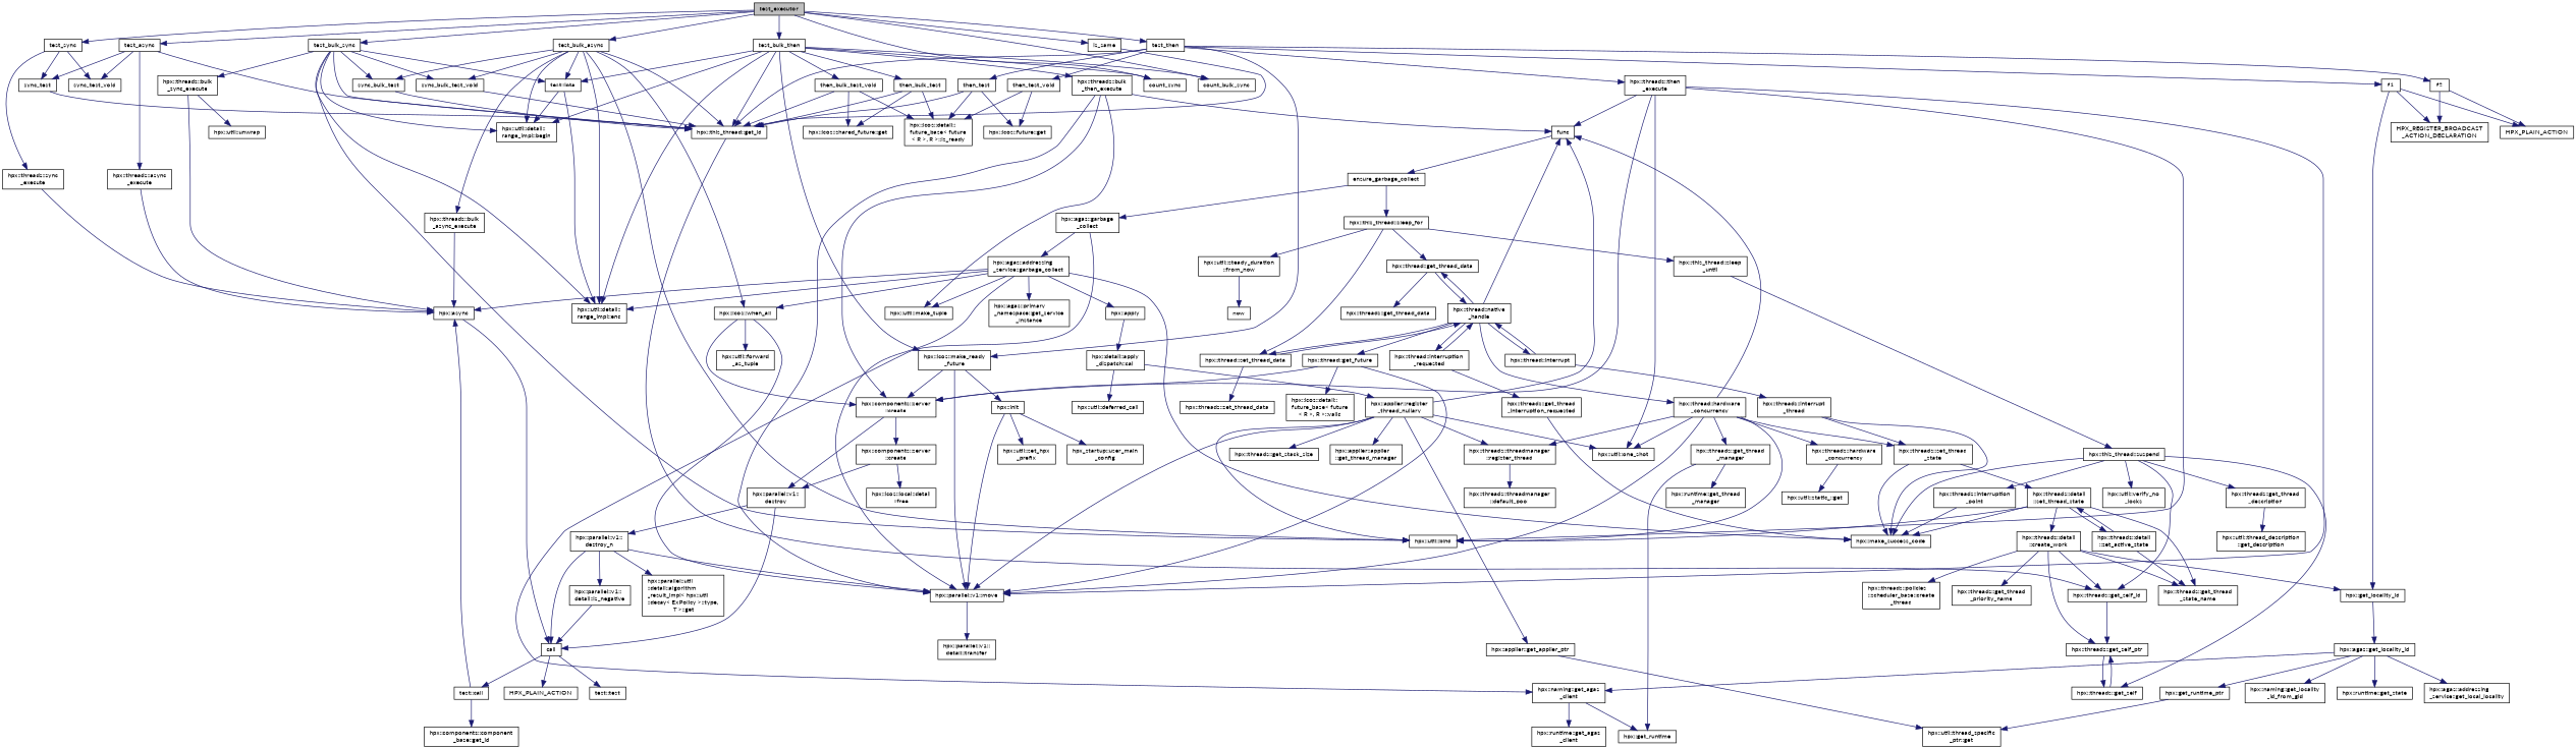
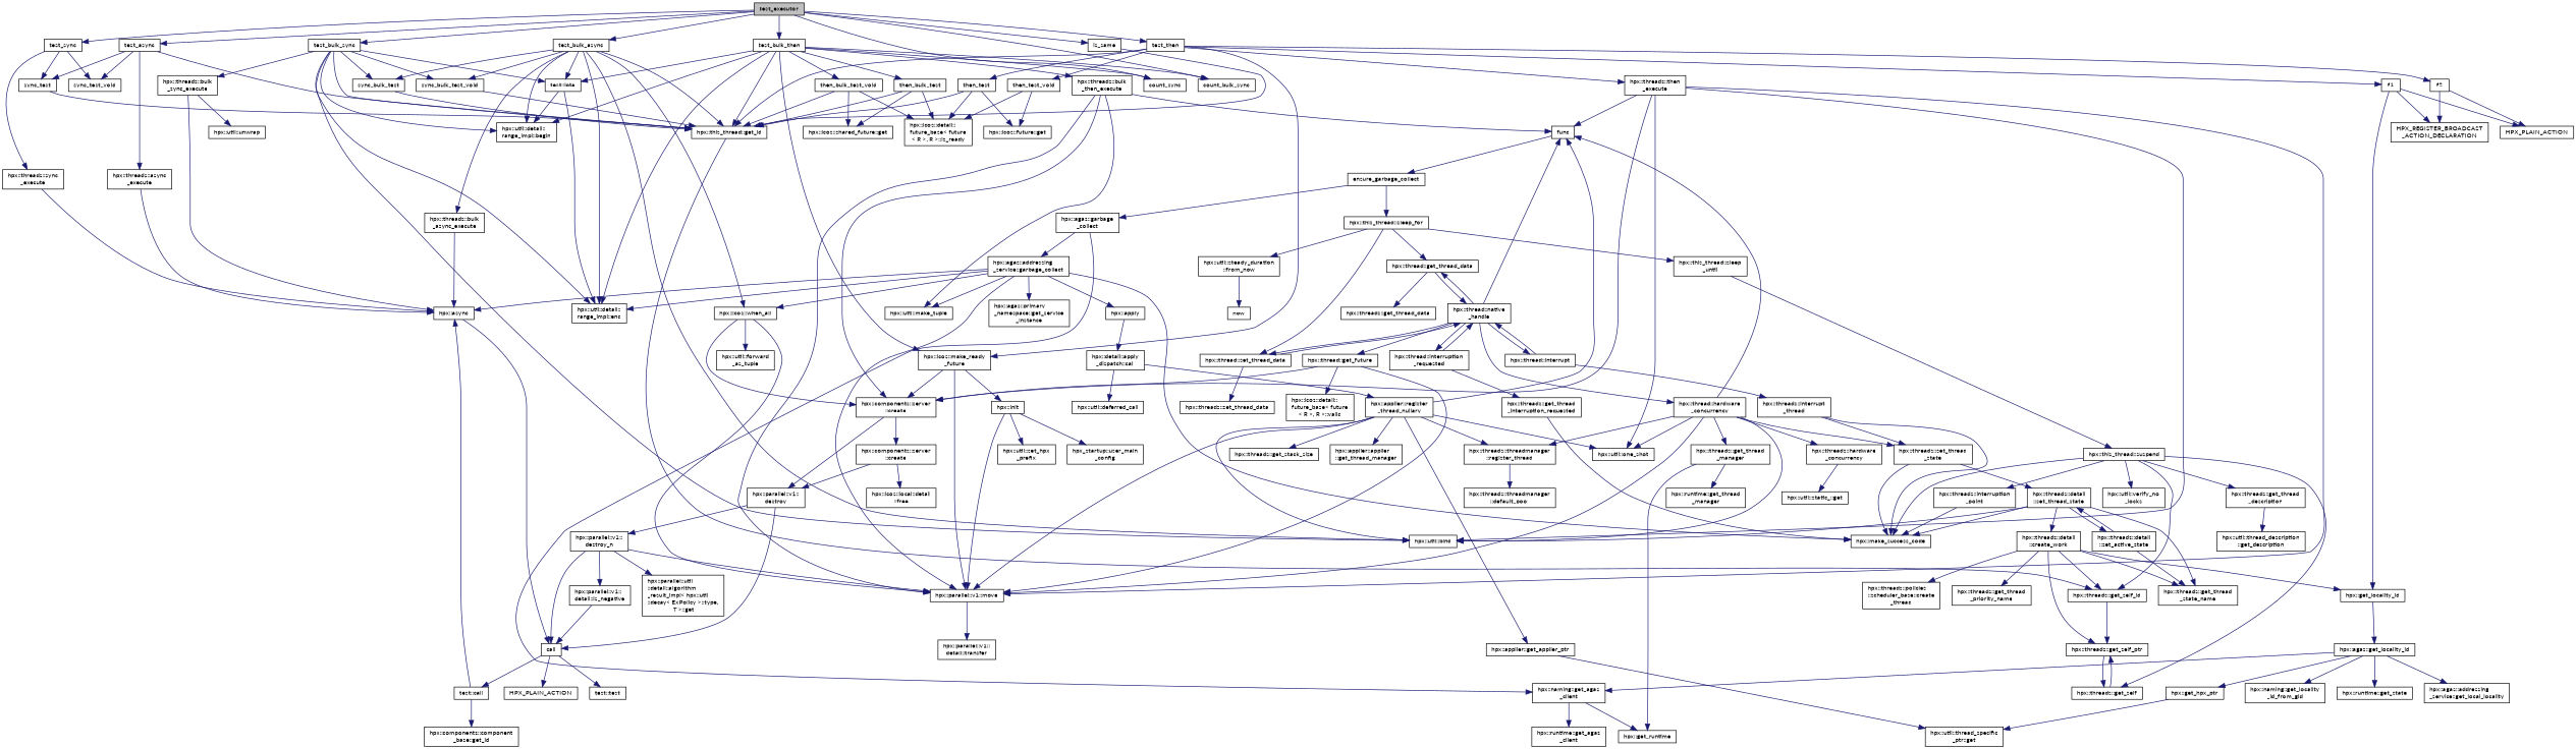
  digraph {
    fontname=Lato
    rankdir=TB
    node [color=black fillcolor=white fontname=Lato fontsize=10 shape=record style=filled]
    edge [color=midnightblue fontname=Lato fontsize=10 labelfontname=Helvetica labelfontsize=10 style=solid]
    n1 [fillcolor=grey75 fontcolor=black height=0.2 label=test_executor width=0.4]
    n2 [height=0.2 label=is_same width=0.4]
    n3 [height=0.2 label=count_sync width=0.4]
    n4 [height=0.2 label=count_bulk_sync width=0.4]
    n5 [height=0.2 label=test_sync width=0.4]
    n6 [height=0.2 label=test_async width=0.4]
    n7 [height=0.2 label=test_then width=0.4]
    n8 [height=0.2 label=test_bulk_sync width=0.4]
    n9 [height=0.2 label=test_bulk_async width=0.4]
    n10 [height=0.2 label=test_bulk_then width=0.4]
    n11 [height=0.2 label="hpx::this_thread::get_id" width=0.4]
    n12 [height=0.2 label="hpx::threads::sync\l_execute" width=0.4]
    n13 [height=0.2 label=sync_test width=0.4]
    n14 [height=0.2 label=sync_test_void width=0.4]
    n15 [height=0.2 label="hpx::threads::async\l_execute" width=0.4]
    n16 [height=0.2 label=f1 width=0.4]
    n17 [height=0.2 label="hpx::lcos::make_ready\l_future" width=0.4]
    n18 [height=0.2 label="hpx::threads::then\l_execute" width=0.4]
    n19 [height=0.2 label=then_test width=0.4]
    n20 [height=0.2 label=f2 width=0.4]
    n21 [height=0.2 label=then_test_void width=0.4]
    n22 [height=0.2 label="hpx::util::bind" width=0.4]
    n23 [height=0.2 label="hpx::util::detail::\lrange_impl::end" width=0.4]
    n24 [height=0.2 label="test::iota" width=0.4]
    n25 [height=0.2 label="hpx::util::detail::\lrange_impl::begin" width=0.4]
    n26 [height=0.2 label="hpx::threads::bulk\l_sync_execute" width=0.4]
    n27 [height=0.2 label=sync_bulk_test width=0.4]
    n28 [height=0.2 label=sync_bulk_test_void width=0.4]
    n29 [height=0.2 label="hpx::lcos::when_all" width=0.4]
    n30 [height=0.2 label="hpx::threads::bulk\l_async_execute" width=0.4]
    n31 [height=0.2 label="hpx::threads::bulk\l_then_execute" width=0.4]
    n32 [height=0.2 label=then_bulk_test width=0.4]
    n33 [height=0.2 label=then_bulk_test_void width=0.4]
    n34 [height=0.2 label="hpx::async" width=0.4]
    n35 [height=0.2 label="hpx::threads::get_self_id" width=0.4]
    n36 [height=0.2 label=call width=0.4]
    n37 [height=0.2 label="test::test" width=0.4]
    n38 [height=0.2 label=HPX_PLAIN_ACTION width=0.4]
    n39 [height=0.2 label="test::call" width=0.4]
    n40 [height=0.2 label="hpx::components::component\l_base::get_id" width=0.4]
    n41 [height=0.2 label="hpx::threads::get_self_ptr" width=0.4]
    n42 [height=0.2 label="hpx::threads::get_self" width=0.4]
    n43 [height=0.2 label="hpx::get_locality_id" width=0.4]
    n44 [height=0.2 label=HPX_PLAIN_ACTION width=0.4]
    n45 [height=0.2 label="HPX_REGISTER_BROADCAST\l_ACTION_DECLARATION" width=0.4]
    n46 [height=0.2 label="hpx::init" width=0.4]
    n47 [height=0.2 label="hpx::parallel::v1::move" width=0.4]
    n48 [height=0.2 label="hpx::components::server\l::create" width=0.4]
    n49 [height=0.2 label=func width=0.4]
    n50 [height=0.2 label="hpx::util::one_shot" width=0.4]
    n51 [height=0.2 label="hpx::lcos::detail::\lfuture_base\< future\l\< R \>, R \>::is_ready" width=0.4]
    n52 [height=0.2 label="hpx::lcos::future::get" width=0.4]
    n53 [height=0.2 label="hpx::agas::get_locality_id" width=0.4]
-   n54 [height=0.2 label="hpx::get_runtime_ptr" width=0.4]
+   n54 [height=0.2 label="hpx::get_hpx_ptr" width=0.4]
    n55 [height=0.2 label="hpx::runtime::get_state" width=0.4]
    n56 [height=0.2 label="hpx::naming::get_agas\l_client" width=0.4]
    n57 [height=0.2 label="hpx::agas::addressing\l_service::get_local_locality" width=0.4]
    n58 [height=0.2 label="hpx::naming::get_locality\l_id_from_gid" width=0.4]
    n59 [height=0.2 label="hpx::util::thread_specific\l_ptr::get" width=0.4]
    n60 [height=0.2 label="hpx::get_runtime" width=0.4]
    n61 [height=0.2 label="hpx::runtime::get_agas\l_client" width=0.4]
    n62 [height=0.2 label="hpx::util::set_hpx\l_prefix" width=0.4]
    n63 [height=0.2 label="hpx_startup::user_main\l_config" width=0.4]
    n64 [height=0.2 label="hpx::parallel::v1::\ldetail::transfer" width=0.4]
    n65 [height=0.2 label="hpx::components::server\l::create" width=0.4]
    n66 [height=0.2 label="hpx::parallel::v1::\ldestroy" width=0.4]
    n67 [height=0.2 label="hpx::lcos::local::detail\l::free" width=0.4]
    n68 [height=0.2 label="hpx::parallel::v1::\ldestroy_n" width=0.4]
    n69 [height=0.2 label="hpx::parallel::v1::\ldetail::is_negative" width=0.4]
    n70 [height=0.2 label="hpx::parallel::util\l::detail::algorithm\l_result_impl\< hpx::util\l::decay\< ExPolicy \>::type,\l T \>::get" width=0.4]
    n71 [height=0.2 label=ensure_garbage_collect width=0.4]
    n72 [height=0.2 label="hpx::this_thread::sleep_for" width=0.4]
    n73 [height=0.2 label="hpx::agas::garbage\l_collect" width=0.4]
    n74 [height=0.2 label="hpx::this_thread::sleep\l_until" width=0.4]
    n75 [height=0.2 label="hpx::util::steady_duration\l::from_now" width=0.4]
    n76 [height=0.2 label="hpx::thread::get_thread_data" width=0.4]
    n77 [height=0.2 label="hpx::thread::set_thread_data" width=0.4]
    n78 [height=0.2 label="hpx::agas::addressing\l_service::garbage_collect" width=0.4]
    n79 [height=0.2 label="hpx::this_thread::suspend" width=0.4]
    n80 [height=0.2 label=now width=0.4]
    n81 [height=0.2 label="hpx::threads::get_thread_data" width=0.4]
    n82 [height=0.2 label="hpx::thread::native\l_handle" width=0.4]
    n83 [height=0.2 label="hpx::threads::set_thread_data" width=0.4]
    n84 [height=0.2 label="hpx::threads::interruption\l_point" width=0.4]
    n85 [height=0.2 label="hpx::make_success_code" width=0.4]
    n86 [height=0.2 label="hpx::util::verify_no\l_locks" width=0.4]
    n87 [height=0.2 label="hpx::threads::get_thread\l_description" width=0.4]
    n88 [height=0.2 label="hpx::util::thread_description\l::get_description" width=0.4]
    n89 [height=0.2 label="hpx::thread::hardware\l_concurrency" width=0.4]
    n90 [height=0.2 label="hpx::thread::interrupt" width=0.4]
    n91 [height=0.2 label="hpx::thread::interruption\l_requested" width=0.4]
    n92 [height=0.2 label="hpx::thread::get_future" width=0.4]
    n93 [height=0.2 label="hpx::threads::hardware\l_concurrency" width=0.4]
    n94 [height=0.2 label="hpx::threads::get_thread\l_manager" width=0.4]
    n95 [height=0.2 label="hpx::threads::threadmanager\l::register_thread" width=0.4]
    n96 [height=0.2 label="hpx::threads::set_thread\l_state" width=0.4]
    n97 [height=0.2 label="hpx::threads::interrupt\l_thread" width=0.4]
    n98 [height=0.2 label="hpx::threads::get_thread\l_interruption_requested" width=0.4]
    n99 [height=0.2 label="hpx::lcos::detail::\lfuture_base\< future\l\< R \>, R \>::valid" width=0.4]
    n100 [height=0.2 label="hpx::util::static_::get" width=0.4]
    n101 [height=0.2 label="hpx::runtime::get_thread\l_manager" width=0.4]
    n102 [height=0.2 label="hpx::threads::threadmanager\l::default_pool" width=0.4]
    n103 [height=0.2 label="hpx::threads::detail\l::set_thread_state" width=0.4]
    n104 [height=0.2 label="hpx::threads::get_thread\l_state_name" width=0.4]
    n105 [height=0.2 label="hpx::threads::detail\l::set_active_state" width=0.4]
    n106 [height=0.2 label="hpx::threads::detail\l::create_work" width=0.4]
    n107 [height=0.2 label="hpx::threads::get_thread\l_priority_name" width=0.4]
    n108 [height=0.2 label="hpx::threads::policies\l::scheduler_base::create\l_thread" width=0.4]
    n109 [height=0.2 label="hpx::agas::primary\l_namespace::get_service\l_instance" width=0.4]
    n110 [height=0.2 label="hpx::util::make_tuple" width=0.4]
    n111 [height=0.2 label="hpx::apply" width=0.4]
    n112 [height=0.2 label="hpx::detail::apply\l_dispatch::call" width=0.4]
    n113 [height=0.2 label="hpx::util::forward\l_as_tuple" width=0.4]
    n114 [height=0.2 label="hpx::applier::register\l_thread_nullary" width=0.4]
    n115 [height=0.2 label="hpx::util::deferred_call" width=0.4]
    n116 [height=0.2 label="hpx::applier::get_applier_ptr" width=0.4]
    n117 [height=0.2 label="hpx::threads::get_stack_size" width=0.4]
    n118 [height=0.2 label="hpx::applier::applier\l::get_thread_manager" width=0.4]
    n119 [height=0.2 label="hpx::util::unwrap" width=0.4]
    n120 [height=0.2 label="hpx::lcos::shared_future::get" width=0.4]
    n1 -> n2
    n1 -> n3
    n1 -> n4
    n1 -> n5
    n1 -> n6
    n1 -> n7
    n1 -> n8
    n1 -> n9
    n1 -> n10
    n2 -> n11
    n5 -> n12
    n5 -> n13
    n5 -> n14
    n6 -> n11
    n6 -> n13
    n6 -> n14
    n6 -> n15
    n7 -> n11
    n7 -> n16
    n7 -> n17
    n7 -> n18
    n7 -> n19
    n7 -> n20
    n7 -> n21
    n8 -> n11
    n8 -> n22
    n8 -> n23
    n8 -> n24
    n8 -> n25
    n8 -> n26
    n8 -> n27
    n8 -> n28
    n9 -> n11
    n9 -> n22
    n9 -> n23
    n9 -> n24
    n9 -> n25
    n9 -> n27
    n9 -> n28
    n9 -> n29
    n9 -> n30
    n10 -> n3
    n10 -> n4
    n10 -> n11
    n10 -> n17
    n10 -> n23
    n10 -> n24
    n10 -> n25
    n10 -> n31
    n10 -> n32
    n10 -> n33
    n11 -> n35
    n12 -> n34
    n13 -> n11
    n15 -> n34
    n16 -> n43
    n16 -> n44
    n16 -> n45
    n17 -> n46
    n17 -> n47
    n17 -> n48
    n18 -> n22
    n18 -> n47
    n18 -> n48
    n18 -> n49
    n18 -> n50
    n19 -> n11
    n19 -> n51
    n19 -> n52
    n20 -> n44
    n20 -> n45
    n21 -> n51
    n21 -> n52
    n24 -> n23
    n24 -> n25
    n26 -> n34
    n26 -> n119
    n27 -> n11
    n28 -> n11
    n29 -> n47
    n29 -> n48
    n29 -> n113
    n30 -> n34
    n31 -> n47
    n31 -> n48
    n31 -> n49
    n31 -> n110
    n32 -> n11
    n32 -> n51
    n32 -> n120
    n33 -> n11
    n33 -> n51
    n33 -> n120
    n34 -> n36
    n35 -> n41
    n36 -> n37
    n36 -> n38
    n36 -> n39
    n39 -> n34
    n39 -> n40
    n41 -> n42
    n42 -> n41
    n43 -> n53
    n46 -> n47
    n46 -> n62
    n46 -> n63
    n47 -> n64
    n48 -> n65
    n48 -> n66
    n49 -> n71
    n53 -> n54
    n53 -> n55
    n53 -> n56
    n53 -> n57
    n53 -> n58
    n54 -> n59
    n56 -> n60
    n56 -> n61
    n65 -> n66
    n65 -> n67
    n66 -> n36
    n66 -> n68
    n68 -> n36
    n68 -> n47
    n68 -> n69
    n68 -> n70
    n69 -> n36
    n71 -> n72
    n71 -> n73
    n72 -> n74
    n72 -> n75
    n72 -> n76
    n72 -> n77
    n73 -> n56
    n73 -> n78
    n74 -> n79
    n75 -> n80
    n76 -> n81
    n76 -> n82
    n77 -> n82
    n77 -> n83
    n78 -> n23
    n78 -> n29
    n78 -> n34
    n78 -> n47
    n78 -> n85
    n78 -> n109
    n78 -> n110
    n78 -> n111
    n79 -> n35
    n79 -> n42
    n79 -> n84
    n79 -> n85
    n79 -> n86
    n79 -> n87
    n82 -> n49
    n82 -> n76
    n82 -> n77
    n82 -> n89
    n82 -> n90
    n82 -> n91
    n82 -> n92
    n84 -> n85
    n87 -> n88
    n89 -> n22
    n89 -> n47
    n89 -> n49
    n89 -> n50
    n89 -> n93
    n89 -> n94
    n89 -> n95
    n89 -> n96
    n90 -> n82
    n90 -> n97
    n91 -> n82
    n91 -> n98
    n92 -> n47
    n92 -> n48
    n92 -> n99
    n93 -> n100
    n94 -> n60
    n94 -> n101
    n95 -> n102
    n96 -> n85
    n96 -> n103
    n97 -> n85
    n97 -> n96
    n98 -> n85
    n103 -> n22
    n103 -> n85
    n103 -> n104
    n103 -> n105
    n103 -> n106
    n105 -> n103
    n105 -> n104
    n106 -> n35
    n106 -> n41
    n106 -> n43
    n106 -> n104
    n106 -> n107
    n106 -> n108
    n111 -> n112
    n112 -> n114
    n112 -> n115
    n114 -> n22
    n114 -> n47
    n114 -> n49
    n114 -> n50
    n114 -> n95
    n114 -> n116
    n114 -> n117
    n114 -> n118
    n116 -> n59
  }
